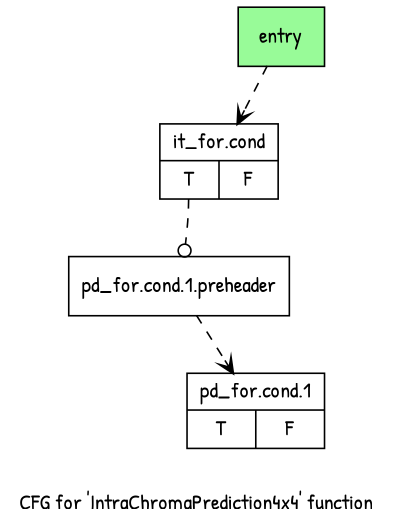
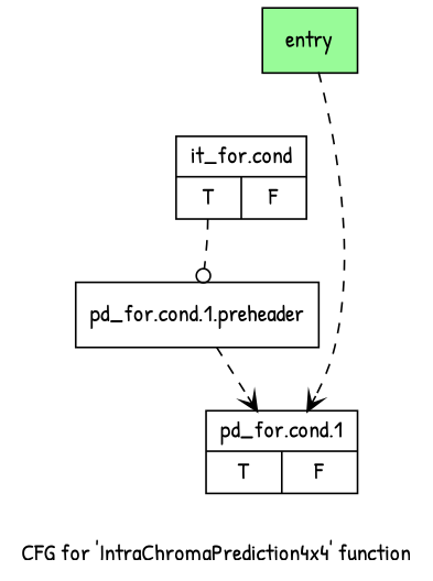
  digraph {
    fontname="Patrick Hand"
    label="CFG for 'IntraChromaPrediction4x4' function"
    node [fillcolor=white fontname="Patrick Hand" shape=record style=filled]
    edge [arrowhead=vee fontname="Patrick Hand" style=dashed]
    n1 [fillcolor=palegreen label="{entry}"]
    n2 [label="{it_for.cond|{<s0>T|<s1>F}}"]
    n3 [label="{pd_for.cond.1.preheader}"]
    n4 [label="{pd_for.cond.1|{<s0>T|<s1>F}}"]
-   n1 -> n2
+   n1 -> n4
    n2 -> n3 [arrowhead=odot tailport=s0]
    n3 -> n4
  }
